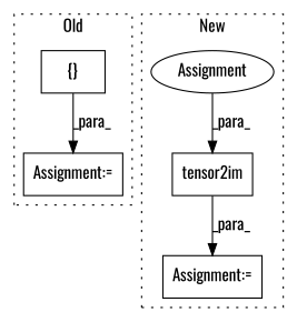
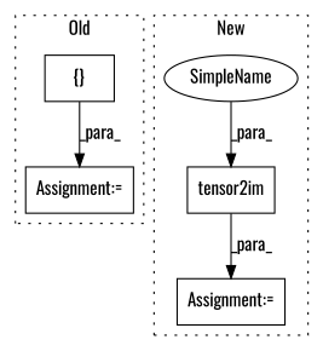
  digraph {
    fontname=Oswald
    node [a=7 l=1 shape=box fontname=Oswald]
    edge [fontname=Oswald]
    n1 [a=4 l=2 label="{}" s=6359]
    n2 [label="Assignment:=" s=6346]
    n3 [a=32 l="10,1" label=tensor2im s="6750,6767"]
    n4 [label="Assignment:=" s=6744]
-   n5 [a=42 l=7 label=Assignment s=6760 shape=ellipse]
+   n5 [a=42 l=7 label=SimpleName s=6760 shape=ellipse]
    subgraph cluster_1 {
      label=Old
      style=dotted
      n1
      n2
    }
    subgraph cluster_2 {
      label=New
      style=dotted
      n3
      n4
      n5
    }
    n1 -> n2 [label=_para_]
    n3 -> n4 [label=_para_]
    n5 -> n3 [label=_para_]
  }
